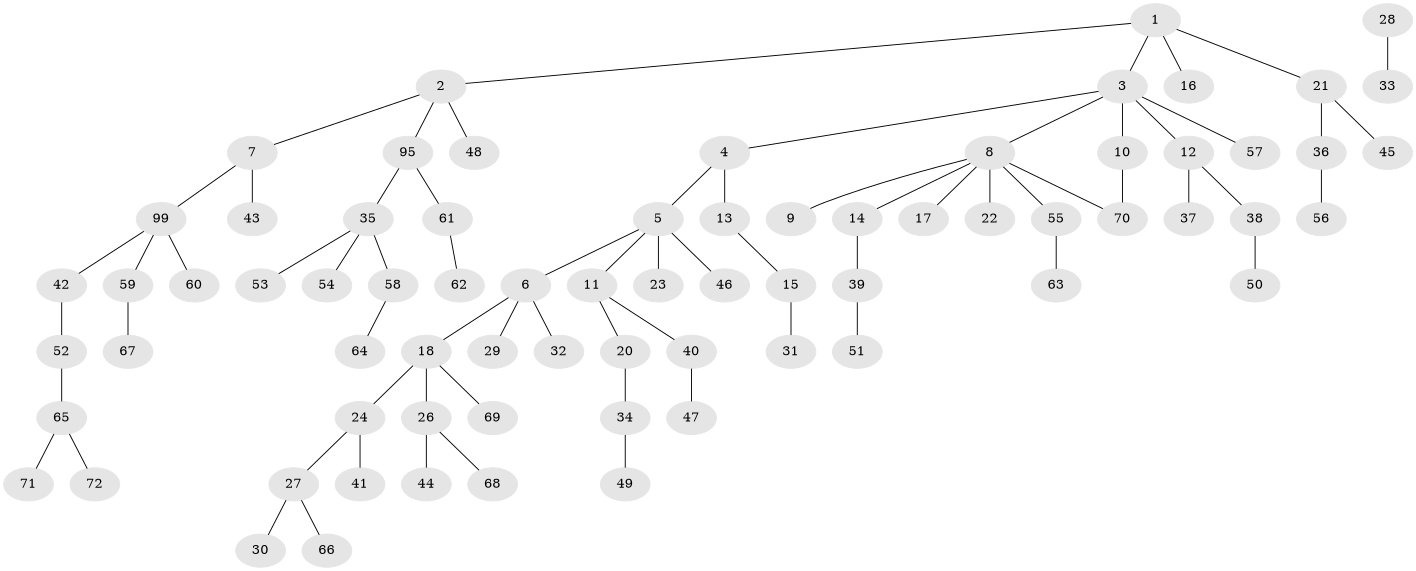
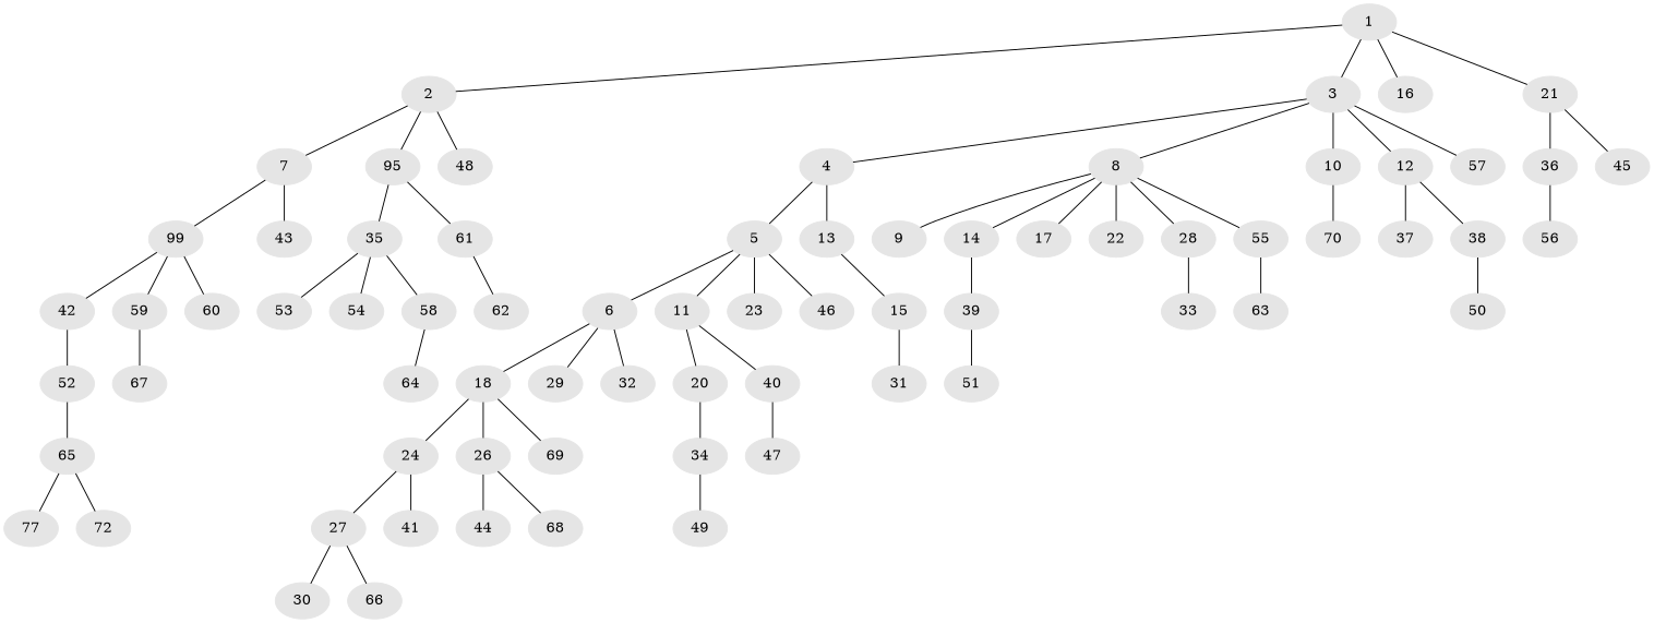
  graph {
    node [color=gray90 style=filled]
    1
    2
    3
    16
    21
    7
    n7 [label=95]
    48
    4
    8
    10
    12
    57
    36
    45
    n16 [label=99]
    43
    35
    61
    5
    13
    9
    14
    17
    22
    28
    55
    70
    37
    38
    6
    11
    23
    46
    15
    18
    29
    32
    20
    40
    24
    26
    69
    42
    59
    60
    39
    33
    63
    34
    47
    50
    31
    51
    27
    41
    44
    68
    52
    67
    49
    56
    30
    66
    53
    54
    58
    62
    64
    65
-   71
+   71 [label=77]
    72
    1 -- 2
    1 -- 3
    1 -- 16
    1 -- 21
    2 -- 7
    2 -- n7
    2 -- 48
    3 -- 4
    3 -- 8
    3 -- 10
    3 -- 12
    3 -- 57
    21 -- 36
    21 -- 45
    7 -- n16
    7 -- 43
    n7 -- 35
    n7 -- 61
    4 -- 5
    4 -- 13
    8 -- 9
    8 -- 14
    8 -- 17
    8 -- 22
-   8 -- 70
+   8 -- 28
    8 -- 55
    10 -- 70
    12 -- 37
    12 -- 38
    36 -- 56
    n16 -- 42
    n16 -- 59
    n16 -- 60
    35 -- 53
    35 -- 54
    35 -- 58
    61 -- 62
    5 -- 6
    5 -- 11
    5 -- 23
    5 -- 46
    13 -- 15
    14 -- 39
    28 -- 33
    55 -- 63
    38 -- 50
    6 -- 18
    6 -- 29
    6 -- 32
    11 -- 20
    11 -- 40
    15 -- 31
    18 -- 24
    18 -- 26
    18 -- 69
    20 -- 34
    40 -- 47
    24 -- 27
    24 -- 41
    26 -- 44
    26 -- 68
    42 -- 52
    59 -- 67
    39 -- 51
    34 -- 49
    27 -- 30
    27 -- 66
    52 -- 65
    58 -- 64
    65 -- 71
    65 -- 72
  }
